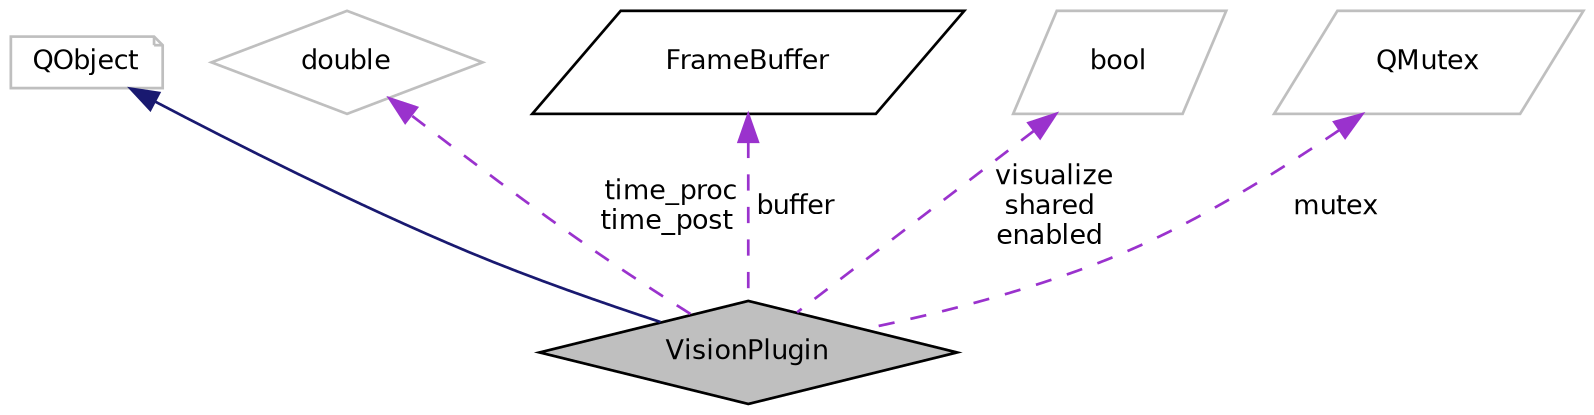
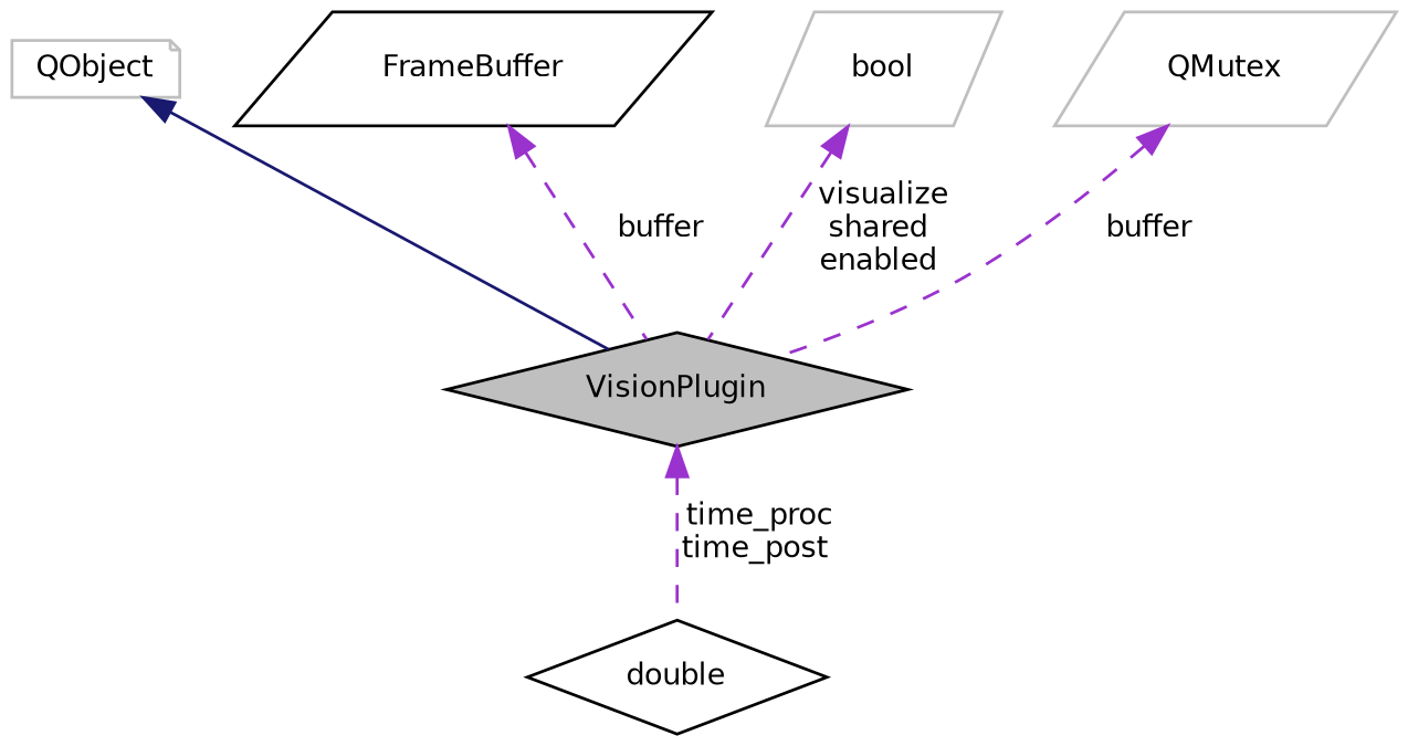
  digraph {
    node [color=black fillcolor=white fontname=Helvetica fontsize=10 shape=parallelogram style=filled]
    edge [color=darkorchid3 dir=back fontname=Helvetica fontsize=10 labelfontname=Helvetica labelfontsize=10 style=dashed]
    n1 [fillcolor=grey75 fontcolor=black height=0.2 label=VisionPlugin shape=diamond width=0.4]
    n2 [color=grey75 height=0.2 label=QObject shape=note width=0.4]
-   n3 [color=grey75 height=0.2 label=double shape=diamond width=0.4]
+   n3 [height=0.2 label=double shape=diamond width=0.4]
    n4 [height=0.2 label=FrameBuffer width=0.4]
    n5 [color=grey75 height=0.2 label=bool width=0.4]
    n6 [color=grey75 height=0.2 label=QMutex width=0.4]
    n2 -> n1 [color=midnightblue style=solid]
-   n3 -> n1 [label=" time_proc\ntime_post"]
+   n1 -> n3 [label=" time_proc\ntime_post"]
    n4 -> n1 [label=" buffer"]
    n5 -> n1 [label=" visualize\nshared\nenabled"]
-   n6 -> n1 [label=" mutex"]
+   n6 -> n1 [label=" buffer"]
  }
